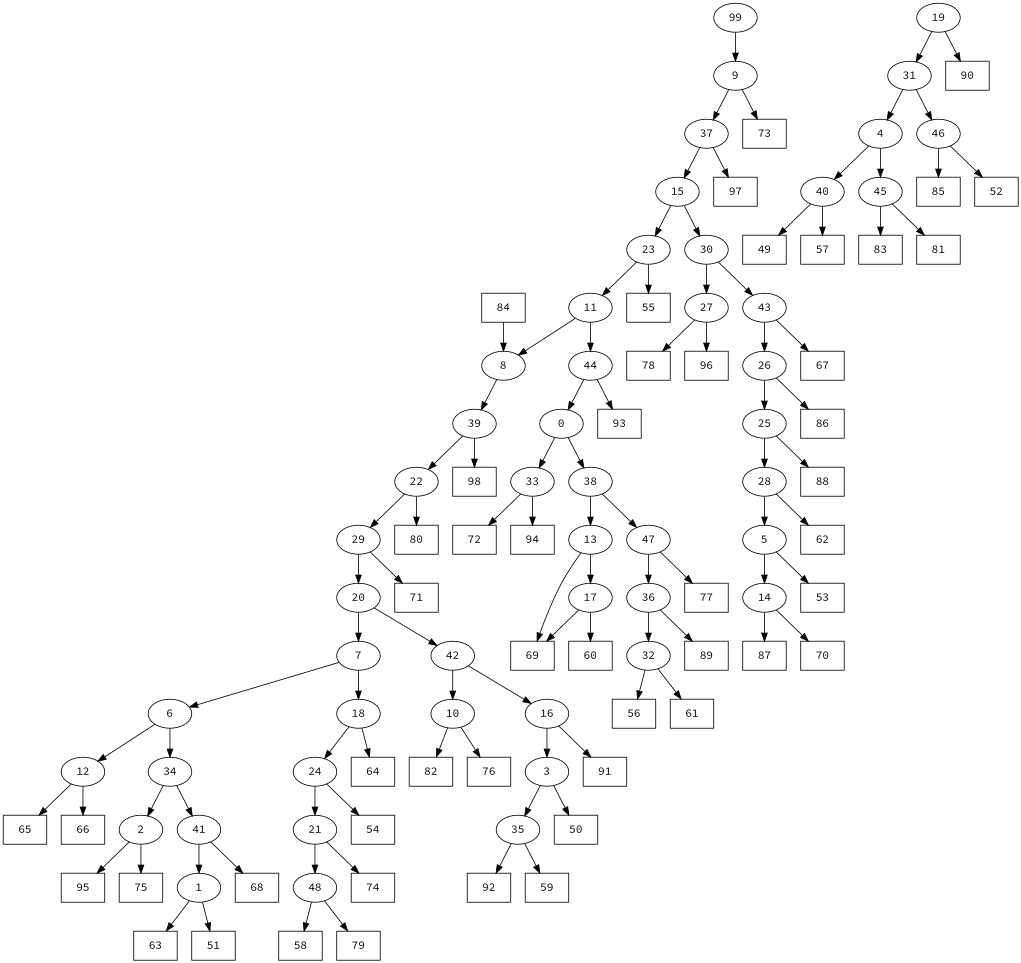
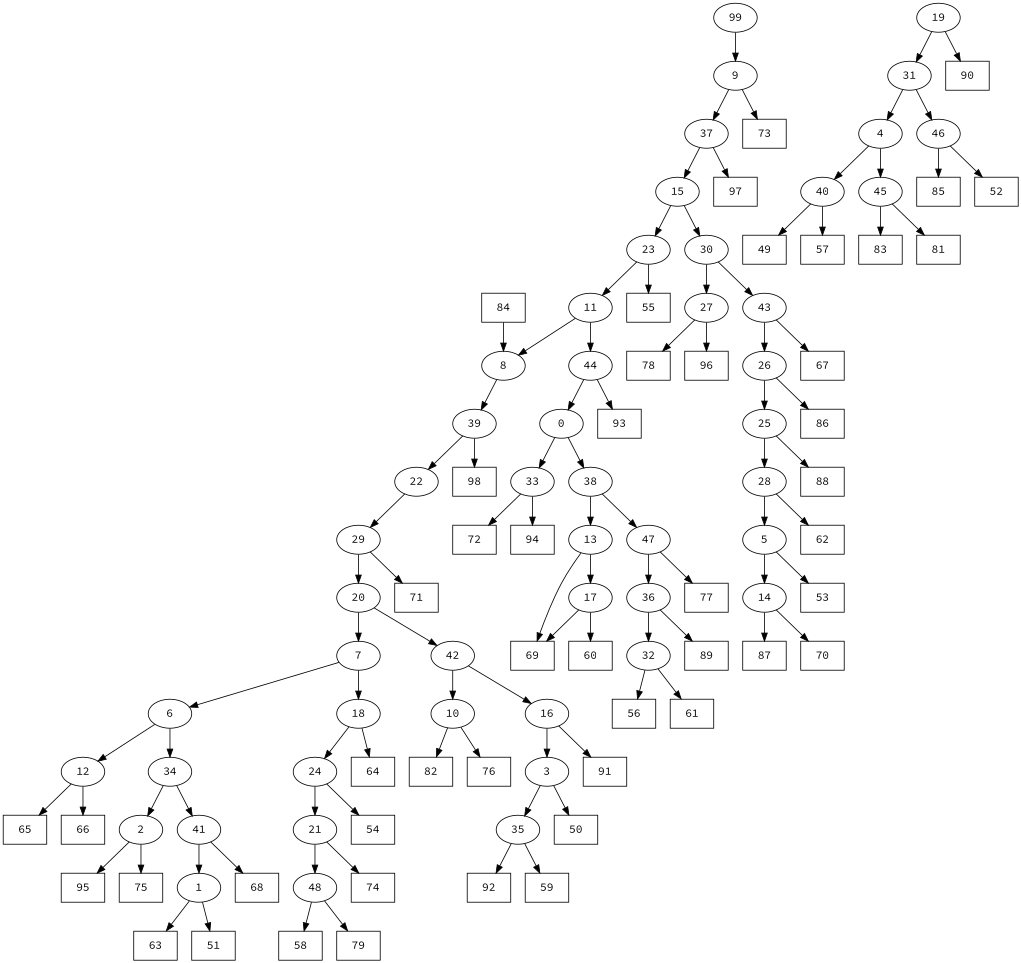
  digraph {
    fontname="Source Code Pro"
    node [fontname="Source Code Pro"]
    edge [fontname="Source Code Pro"]
    n1 [label=0]
    n2 [label=33]
    n3 [label=38]
    n4 [label=72 shape=box]
    n5 [label=94 shape=box]
    n6 [label=13]
    n7 [label=47]
    n8 [label=1]
    n9 [label=63 shape=box]
    n10 [label=51 shape=box]
    n11 [label=2]
    n12 [label=95 shape=box]
    n13 [label=75 shape=box]
    n14 [label=3]
    n15 [label=35]
    n16 [label=50 shape=box]
    n17 [label=92 shape=box]
    n18 [label=59 shape=box]
    n19 [label=4]
    n20 [label=40]
    n21 [label=45]
    n22 [label=49 shape=box]
    n23 [label=57 shape=box]
    n24 [label=83 shape=box]
    n25 [label=81 shape=box]
    n26 [label=5]
    n27 [label=14]
    n28 [label=53 shape=box]
    n29 [label=87 shape=box]
    n30 [label=70 shape=box]
    n31 [label=6]
    n32 [label=12]
    n33 [label=34]
    n34 [label=65 shape=box]
    n35 [label=66 shape=box]
    n36 [label=41]
    n37 [label=7]
    n38 [label=18]
    n39 [label=24]
    n40 [label=64 shape=box]
    n41 [label=8]
    n42 [label=39]
    n43 [label=22]
    n44 [label=98 shape=box]
    n45 [label=84 shape=box]
    n46 [label=9]
    n47 [label=37]
    n48 [label=73 shape=box]
    n49 [label=15]
    n50 [label=97 shape=box]
    n51 [label=10]
    n52 [label=82 shape=box]
    n53 [label=76 shape=box]
    n54 [label=11]
    n55 [label=44]
    n56 [label=93 shape=box]
    n57 [label=17]
    n58 [label=69 shape=box]
    n59 [label=60 shape=box]
    n60 [label=23]
    n61 [label=30]
    n62 [label=55 shape=box]
    n63 [label=27]
    n64 [label=43]
    n65 [label=16]
    n66 [label=91 shape=box]
    n67 [label=19]
    n68 [label=31]
    n69 [label=90 shape=box]
    n70 [label=21]
    n71 [label=54 shape=box]
    n72 [label=46]
    n73 [label=20]
    n74 [label=42]
    n75 [label=48]
    n76 [label=74 shape=box]
    n77 [label=58 shape=box]
    n78 [label=79 shape=box]
    n79 [label=29]
-   n80 [label=80 shape=box]
    n81 [label=71 shape=box]
    n82 [label=25]
    n83 [label=28]
    n84 [label=88 shape=box]
    n85 [label=62 shape=box]
    n86 [label=26]
    n87 [label=86 shape=box]
    n88 [label=78 shape=box]
    n89 [label=96 shape=box]
    n90 [label=67 shape=box]
    n91 [label=85 shape=box]
    n92 [label=52 shape=box]
    n93 [label=32]
    n94 [label=56 shape=box]
    n95 [label=61 shape=box]
    n96 [label=68 shape=box]
    n97 [label=36]
    n98 [label=89 shape=box]
    n99 [label=77 shape=box]
    n100 [label=99]
    n1 -> n2
    n1 -> n3
    n2 -> n4
    n2 -> n5
    n3 -> n6
    n3 -> n7
    n6 -> n57
    n6 -> n58
    n7 -> n97
    n7 -> n99
    n8 -> n9
    n8 -> n10
    n11 -> n12
    n11 -> n13
    n14 -> n15
    n14 -> n16
    n15 -> n17
    n15 -> n18
    n19 -> n20
    n19 -> n21
    n20 -> n22
    n20 -> n23
    n21 -> n24
    n21 -> n25
    n26 -> n27
    n26 -> n28
    n27 -> n29
    n27 -> n30
    n31 -> n32
    n31 -> n33
    n32 -> n34
    n32 -> n35
    n33 -> n11
    n33 -> n36
    n36 -> n8
    n36 -> n96
    n37 -> n31
    n37 -> n38
    n38 -> n39
    n38 -> n40
    n39 -> n70
    n39 -> n71
    n41 -> n42
    n42 -> n43
    n42 -> n44
    n43 -> n79
-   n43 -> n80
    n45 -> n41
    n46 -> n47
    n46 -> n48
    n47 -> n49
    n47 -> n50
    n49 -> n60
    n49 -> n61
    n51 -> n52
    n51 -> n53
    n54 -> n41
    n54 -> n55
    n55 -> n1
    n55 -> n56
    n57 -> n58
    n57 -> n59
    n60 -> n54
    n60 -> n62
    n61 -> n63
    n61 -> n64
    n63 -> n88
    n63 -> n89
    n64 -> n86
    n64 -> n90
    n65 -> n14
    n65 -> n66
    n67 -> n68
    n67 -> n69
    n68 -> n19
    n68 -> n72
    n70 -> n75
    n70 -> n76
    n72 -> n91
    n72 -> n92
    n73 -> n37
    n73 -> n74
    n74 -> n51
    n74 -> n65
    n75 -> n77
    n75 -> n78
    n79 -> n73
    n79 -> n81
    n82 -> n83
    n82 -> n84
    n83 -> n26
    n83 -> n85
    n86 -> n82
    n86 -> n87
    n93 -> n94
    n93 -> n95
    n97 -> n93
    n97 -> n98
    n100 -> n46
  }
